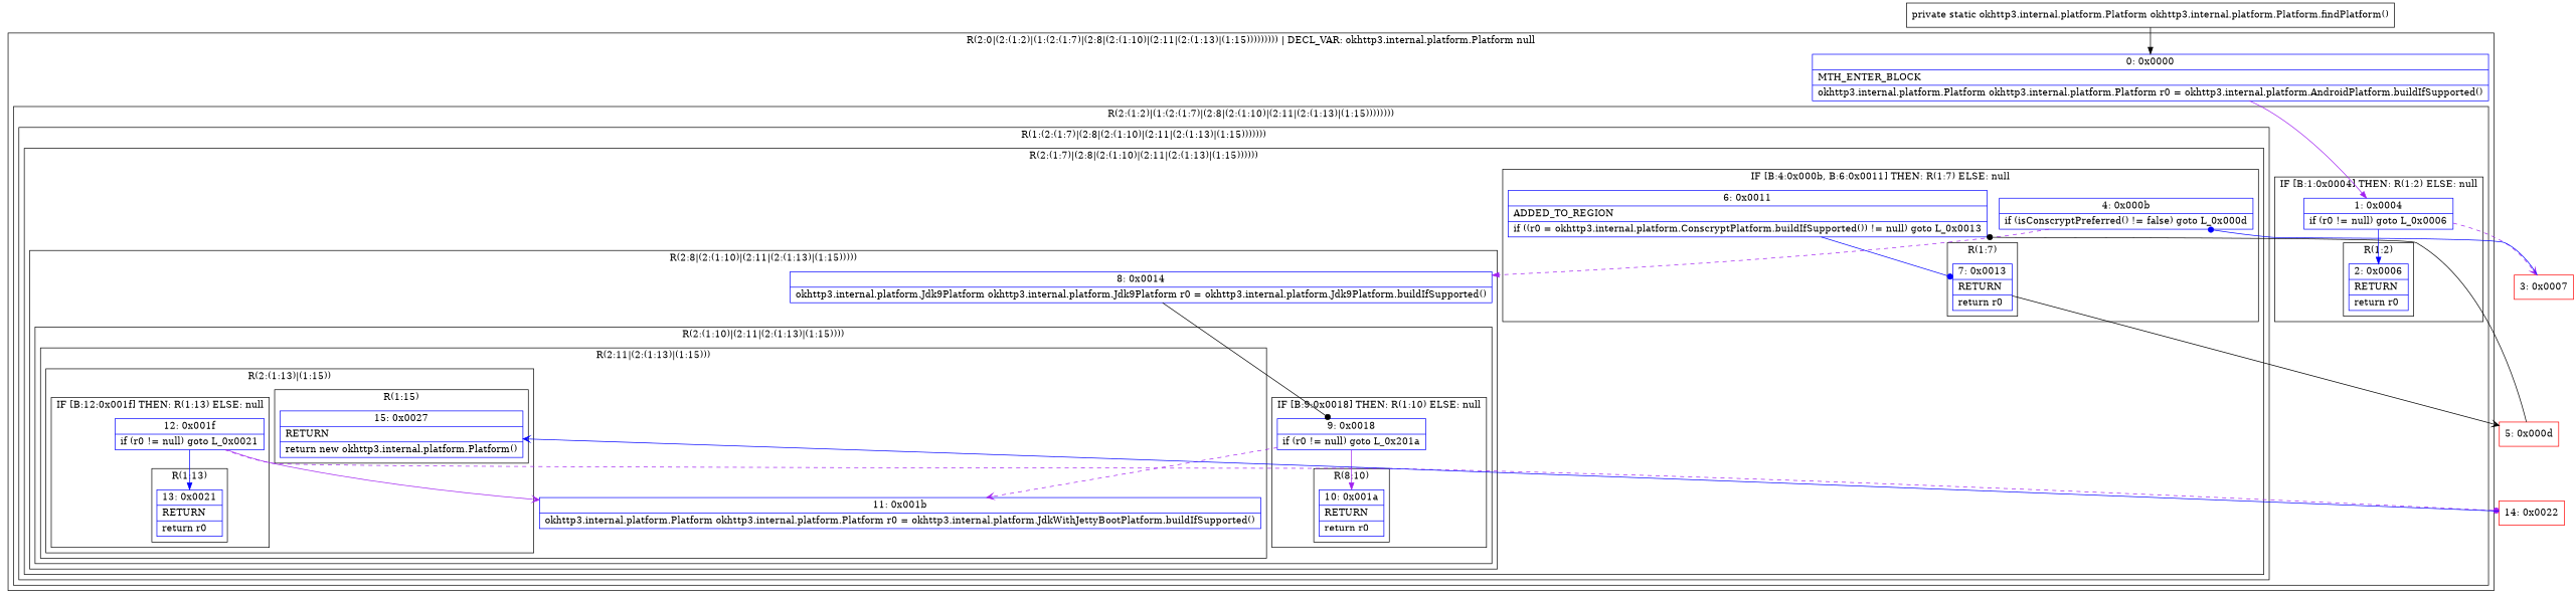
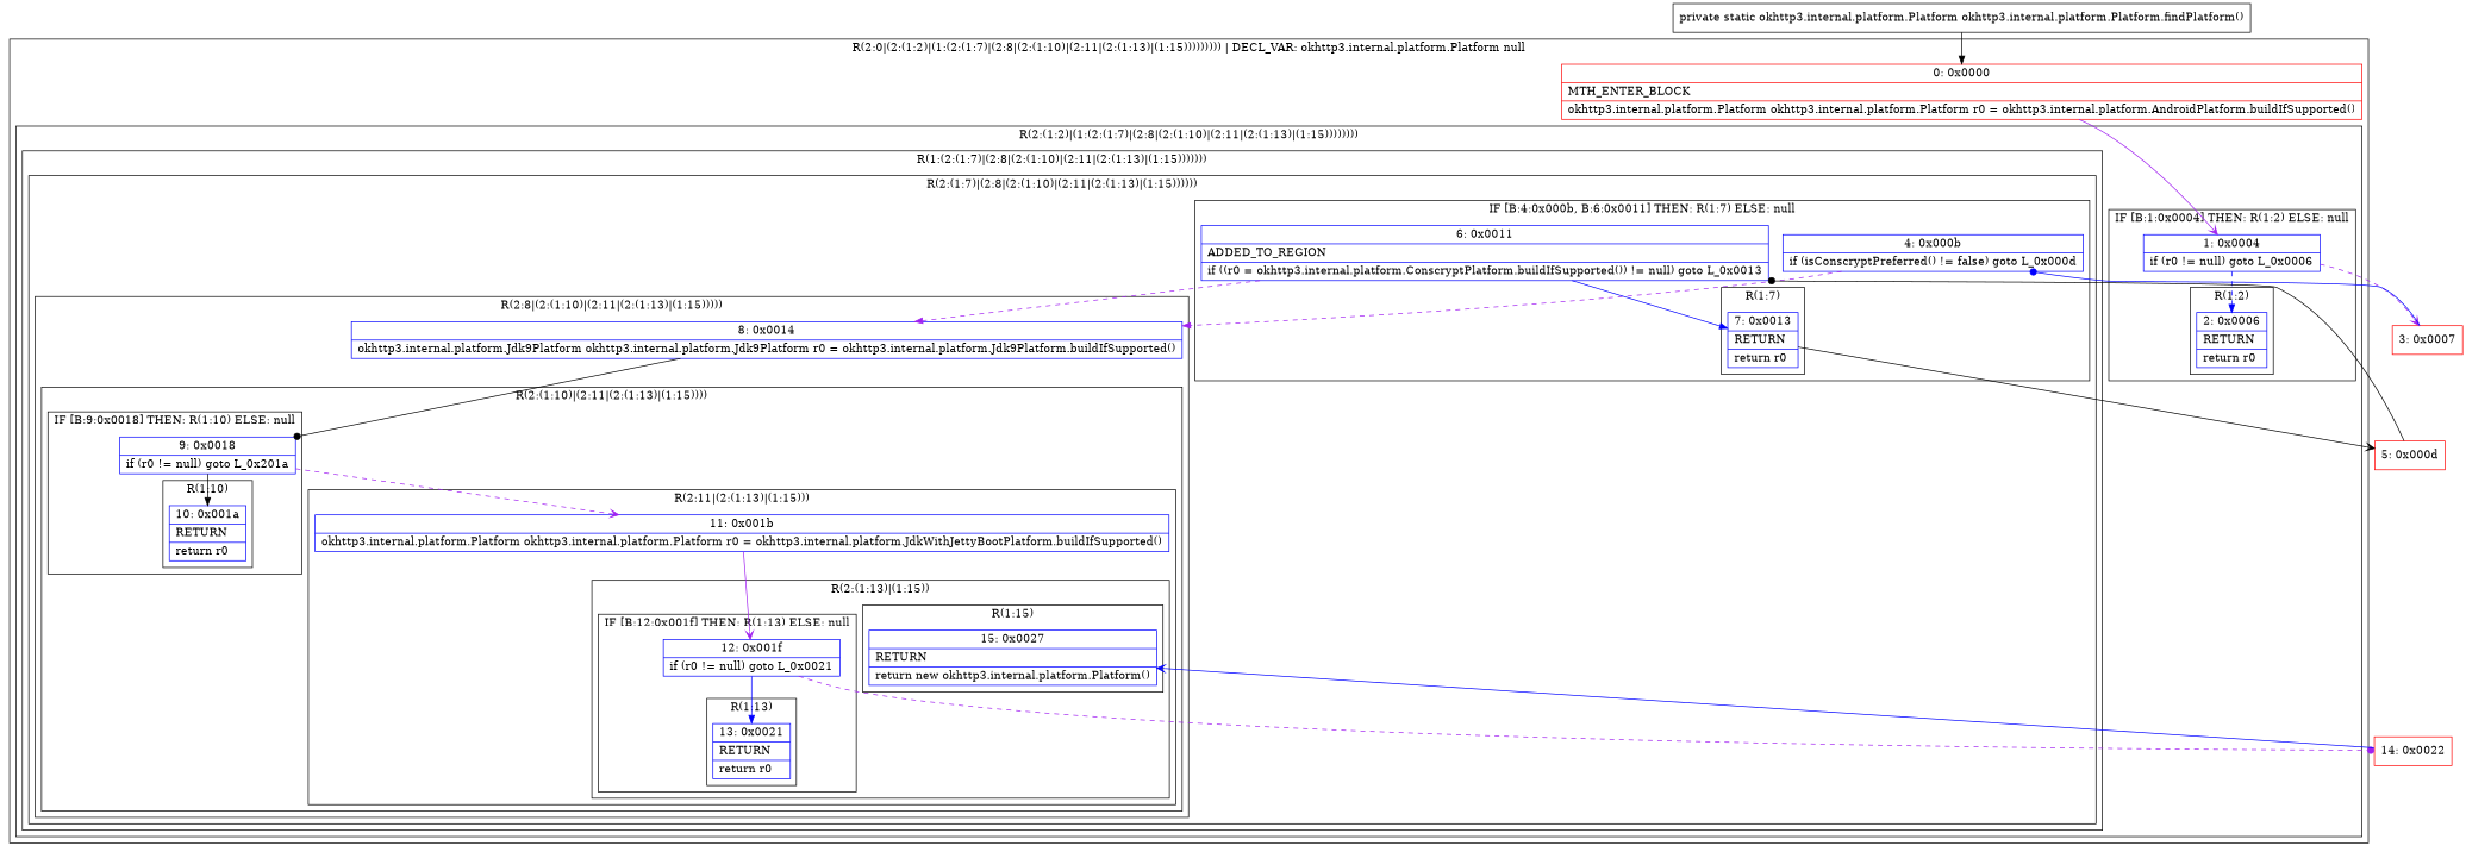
  digraph {
    node [color=blue shape=record]
    edge [arrowhead=normal color=purple]
    n1 [label="{2\:\ 0x0006|RETURN\l|return r0\l}"]
    n2 [label="{1\:\ 0x0004|if (r0 != null) goto L_0x0006\l}"]
    n3 [label="{7\:\ 0x0013|RETURN\l|return r0\l}"]
    n4 [label="{4\:\ 0x000b|if (isConscryptPreferred() != false) goto L_0x000d\l}"]
    n5 [label="{6\:\ 0x0011|ADDED_TO_REGION\l|if ((r0 = okhttp3.internal.platform.ConscryptPlatform.buildIfSupported()) != null) goto L_0x0013\l}"]
    n6 [label="{10\:\ 0x001a|RETURN\l|return r0\l}"]
    n7 [label="{9\:\ 0x0018|if (r0 != null) goto L_0x201a\l}"]
    n8 [label="{13\:\ 0x0021|RETURN\l|return r0\l}"]
    n9 [label="{12\:\ 0x001f|if (r0 != null) goto L_0x0021\l}"]
    n10 [label="{15\:\ 0x0027|RETURN\l|return new okhttp3.internal.platform.Platform()\l}"]
    n11 [label="{11\:\ 0x001b|okhttp3.internal.platform.Platform okhttp3.internal.platform.Platform r0 = okhttp3.internal.platform.JdkWithJettyBootPlatform.buildIfSupported()\l}"]
    n12 [label="{8\:\ 0x0014|okhttp3.internal.platform.Jdk9Platform okhttp3.internal.platform.Jdk9Platform r0 = okhttp3.internal.platform.Jdk9Platform.buildIfSupported()\l}"]
-   n13 [label="{0\:\ 0x0000|MTH_ENTER_BLOCK\l|okhttp3.internal.platform.Platform okhttp3.internal.platform.Platform r0 = okhttp3.internal.platform.AndroidPlatform.buildIfSupported()\l}"]
+   n13 [color=red label="{0\:\ 0x0000|MTH_ENTER_BLOCK\l|okhttp3.internal.platform.Platform okhttp3.internal.platform.Platform r0 = okhttp3.internal.platform.AndroidPlatform.buildIfSupported()\l}"]
    n14 [color=red label="{3\:\ 0x0007}"]
    n15 [color=red label="{5\:\ 0x000d}"]
    n16 [color=red label="{14\:\ 0x0022}"]
    n17 [label="{private static okhttp3.internal.platform.Platform okhttp3.internal.platform.Platform.findPlatform() }" color=""]
    subgraph cluster_1 {
      label="R(2:0|(2:(1:2)|(1:(2:(1:7)|(2:8|(2:(1:10)|(2:11|(2:(1:13)|(1:15))))))))) | DECL_VAR: okhttp3.internal.platform.Platform null\l"
      n13
      subgraph cluster_2 {
        label="R(2:(1:2)|(1:(2:(1:7)|(2:8|(2:(1:10)|(2:11|(2:(1:13)|(1:15))))))))"
        subgraph cluster_3 {
          label="IF [B:1:0x0004] THEN: R(1:2) ELSE: null"
          n2
          subgraph cluster_4 {
            label="R(1:2)"
            n1
          }
        }
        subgraph cluster_5 {
          label="R(1:(2:(1:7)|(2:8|(2:(1:10)|(2:11|(2:(1:13)|(1:15)))))))"
          subgraph cluster_6 {
            label="R(2:(1:7)|(2:8|(2:(1:10)|(2:11|(2:(1:13)|(1:15))))))"
            subgraph cluster_7 {
              label="IF [B:4:0x000b, B:6:0x0011] THEN: R(1:7) ELSE: null"
              n4
              n5
              subgraph cluster_8 {
                label="R(1:7)"
                n3
              }
            }
            subgraph cluster_9 {
              label="R(2:8|(2:(1:10)|(2:11|(2:(1:13)|(1:15)))))"
              n12
              subgraph cluster_10 {
                label="R(2:(1:10)|(2:11|(2:(1:13)|(1:15))))"
                subgraph cluster_11 {
                  label="IF [B:9:0x0018] THEN: R(1:10) ELSE: null"
                  n7
                  subgraph cluster_12 {
-                   label="R(8:10)"
+                   label="R(1:10)"
                    n6
                  }
                }
                subgraph cluster_13 {
                  label="R(2:11|(2:(1:13)|(1:15)))"
                  n11
                  subgraph cluster_14 {
                    label="R(2:(1:13)|(1:15))"
                    subgraph cluster_15 {
                      label="IF [B:12:0x001f] THEN: R(1:13) ELSE: null"
                      n9
                      subgraph cluster_16 {
                        label="R(1:13)"
                        n8
                      }
                    }
                    subgraph cluster_17 {
                      label="R(1:15)"
                      n10
                    }
                  }
                }
              }
            }
          }
        }
      }
    }
-   n2 -> n1 [color=blue]
+   n2 -> n1 [color=blue style=dashed]
    n2 -> n14 [arrowhead=vee style=dashed]
    n3 -> n15 [arrowhead=vee color=black]
    n4 -> n12 [style=dashed]
-   n5 -> n3 [arrowhead=dot color=blue]
-   n7 -> n6
+   n5 -> n3 [color=blue]
+   n5 -> n12 [style=dashed]
+   n7 -> n6 [color=black]
    n7 -> n11 [arrowhead=vee style=dashed]
    n9 -> n8 [color=blue]
    n9 -> n16 [arrowhead=dot style=dashed]
-   n9 -> n11 [arrowhead=vee]
+   n11 -> n9 [arrowhead=vee]
    n12 -> n7 [arrowhead=dot color=black]
-   n13 -> n2
+   n13 -> n2 [arrowhead=vee]
    n14 -> n4 [arrowhead=dot color=blue]
    n15 -> n5 [arrowhead=dot color=black]
    n16 -> n10 [arrowhead=vee color=blue]
    n17 -> n13 [color=black]
  }
